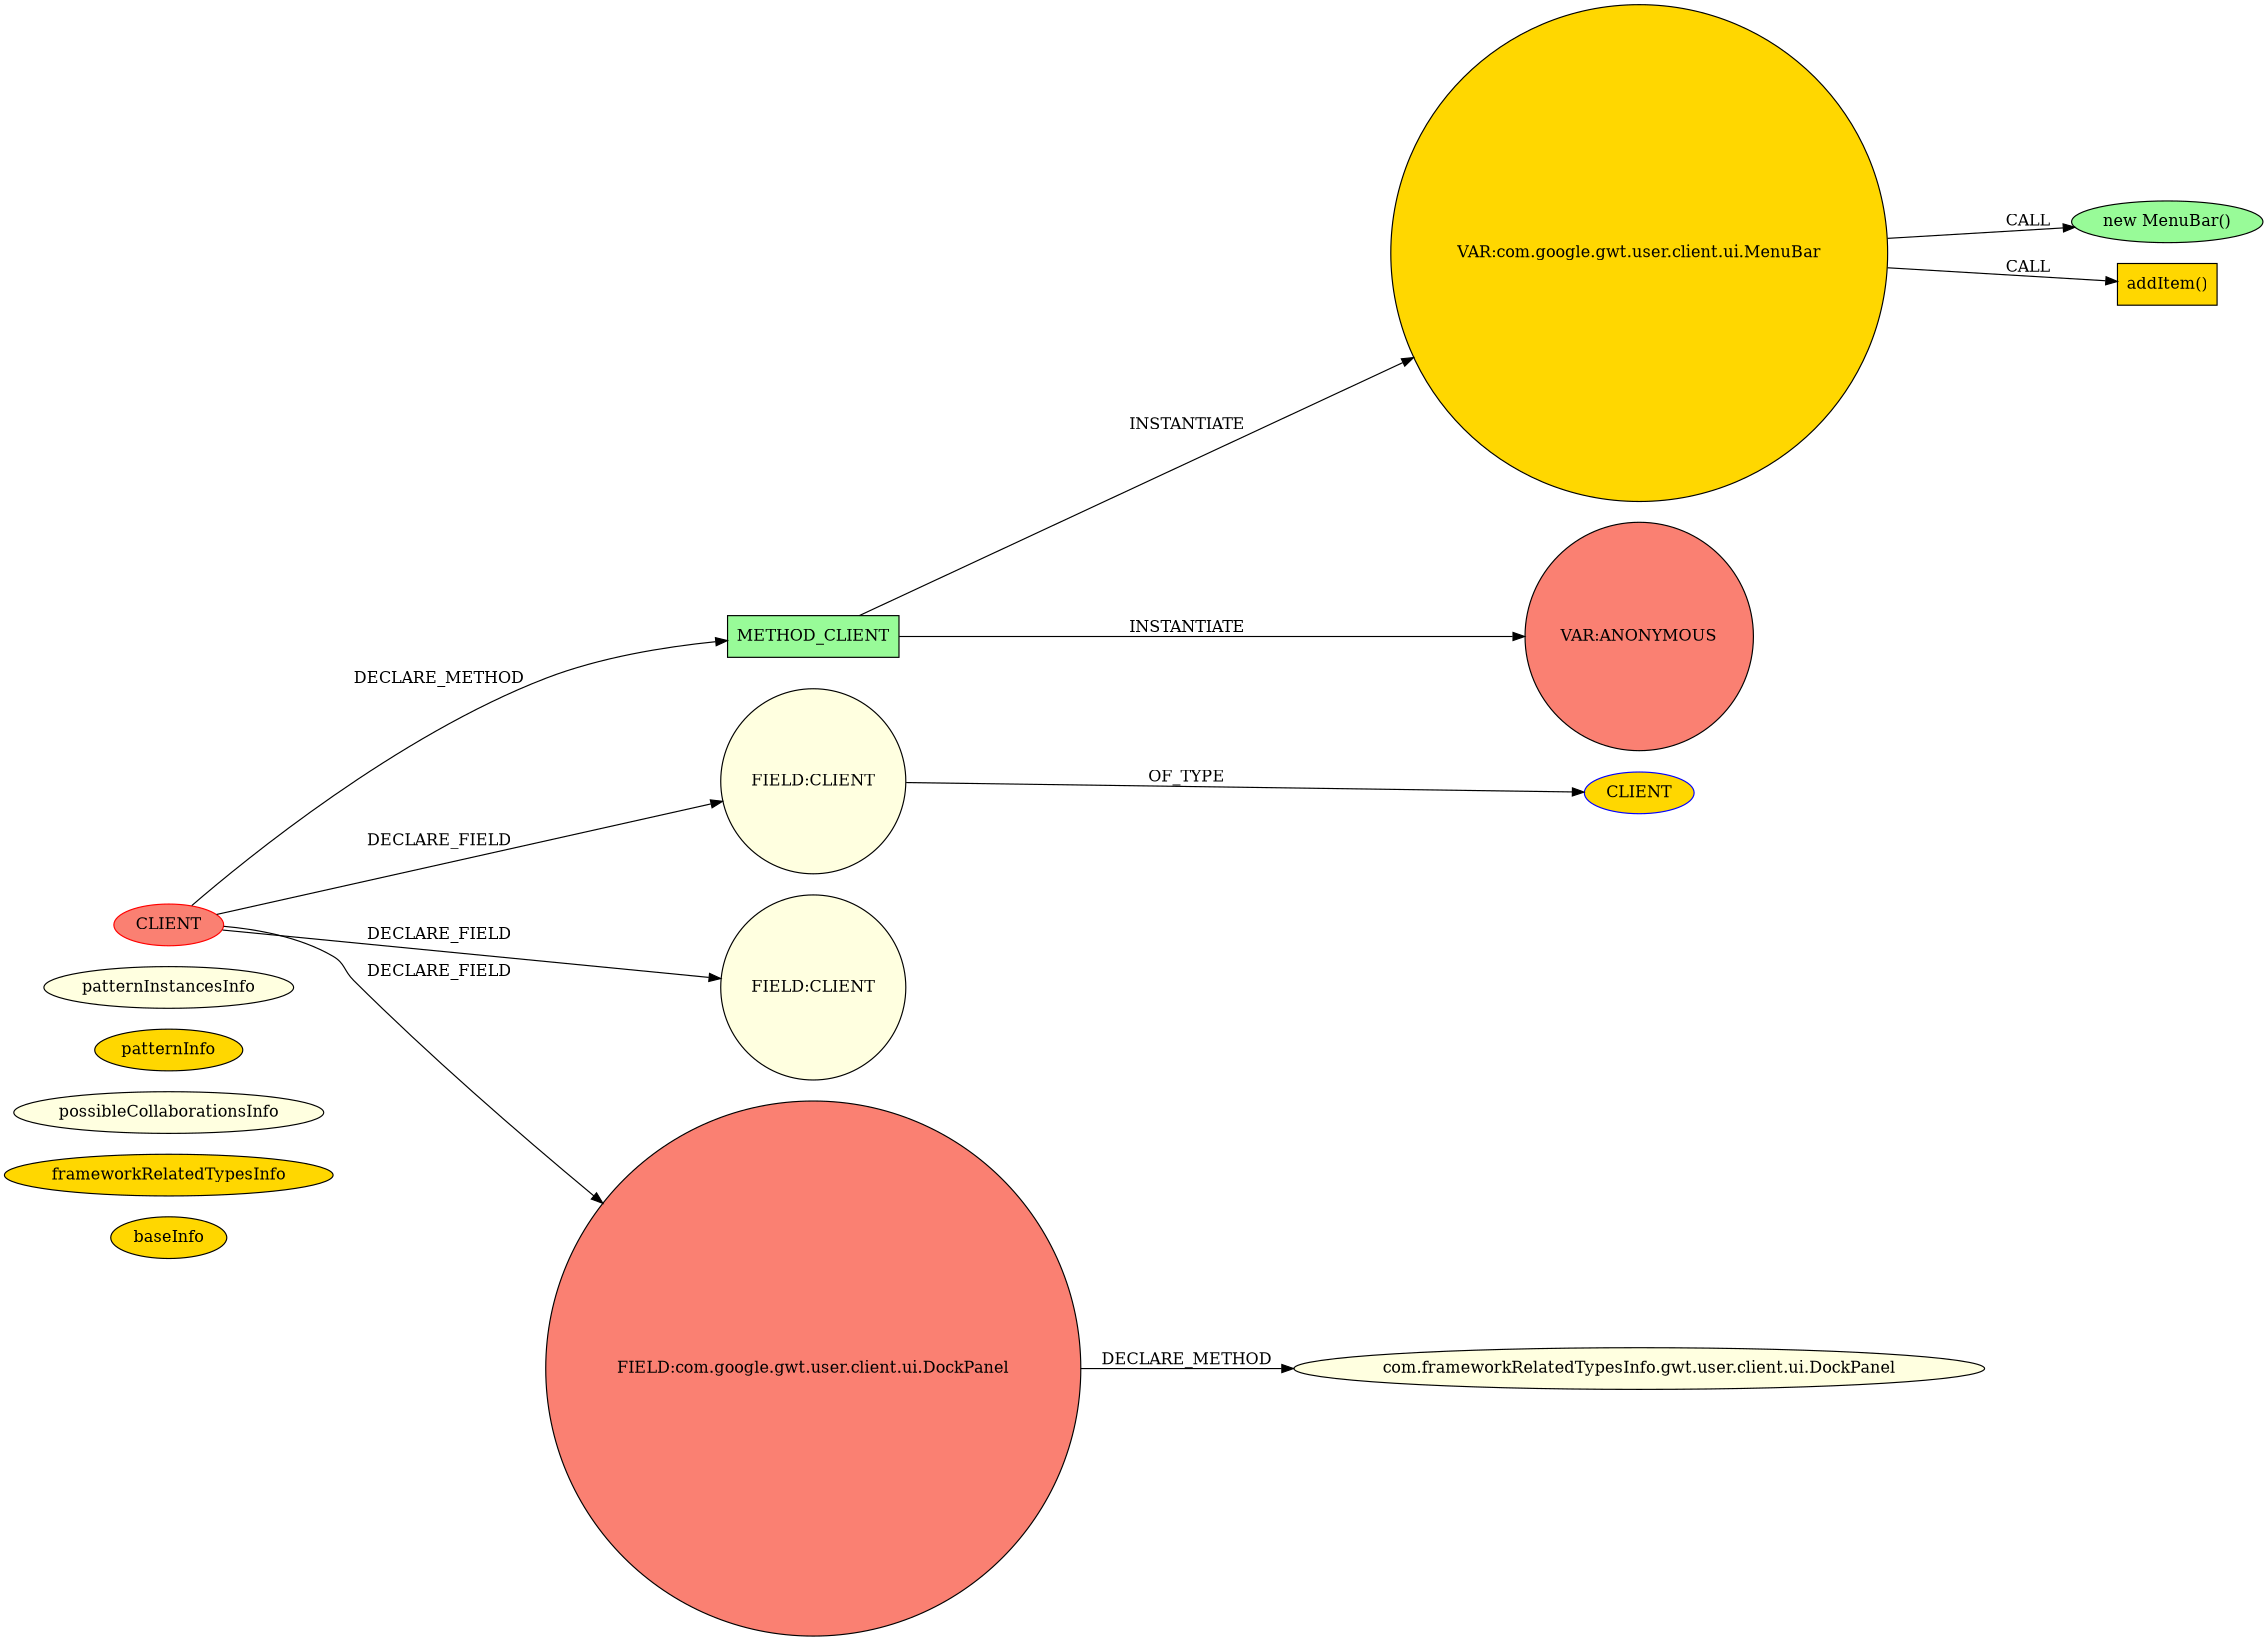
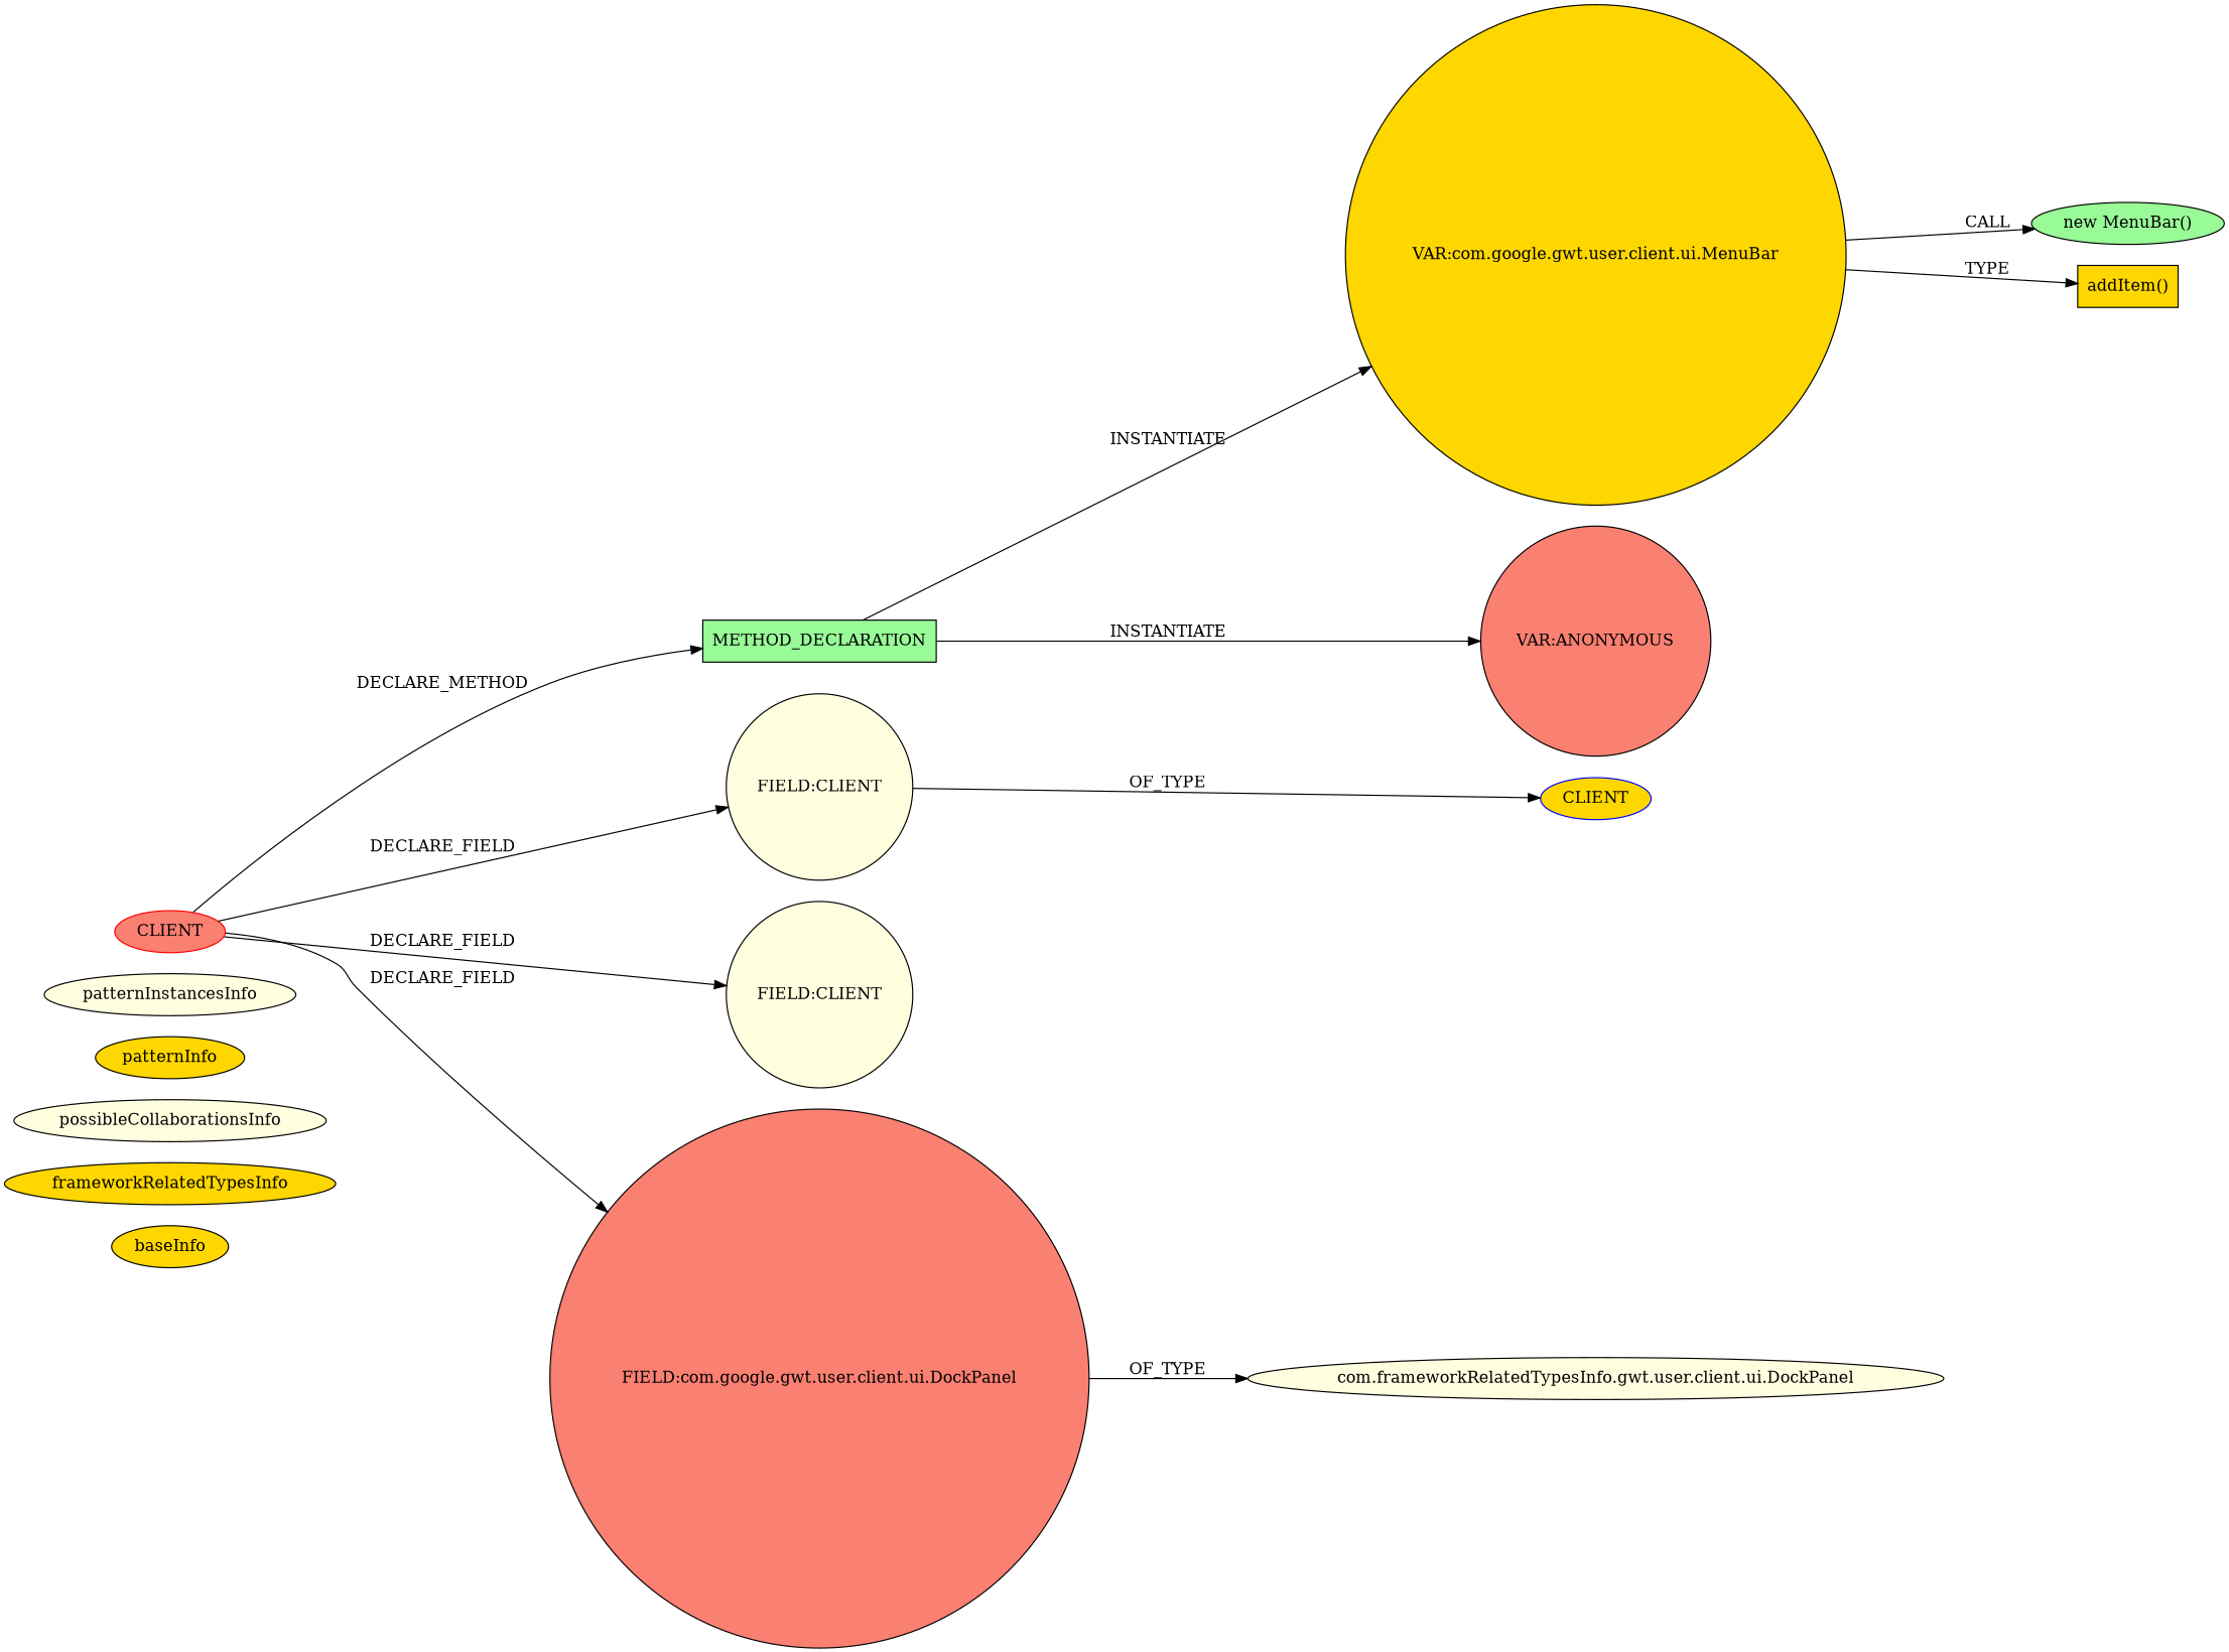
  digraph {
    rankdir=LR
    node [fillcolor=gold style=filled isFrameworkType=false]
    baseInfo [category=pattern graphId=1196 isAnonymous=false possibleRelation=false isFrameworkType=""]
    frameworkRelatedTypesInfo [isFrameworkType=""]
    possibleCollaborationsInfo [fillcolor=lightyellow isFrameworkType=""]
    patternInfo [frequency=2.0 patternRootClient=0 isFrameworkType=""]
    patternInstancesInfo [0="hmiguellima-ugat~/hmiguellima-ugat/ugat-master/src/org/ucp/gwt/widgets/MVCTable.java~MVCTable~3009" 1="MainMain-ChatCafeine~/MainMain-ChatCafeine/ChatCafeine-master/ChatCafeine/src/sources/client/vue/Core.java~Core~190" fillcolor=lightyellow isFrameworkType=""]
    n6 [fillcolor=palegreen label="new MenuBar()" vertexType=CONSTRUCTOR_CALL]
    n7 [label="VAR:com.google.gwt.user.client.ui.MenuBar" shape=circle vertexType=VARIABLE_EXPRESION]
    n8 [label="addItem()" shape=box vertexType=INSIDE_CALL]
-   n9 [fillcolor=palegreen label=METHOD_CLIENT shape=box vertexType=CLIENT_METHOD_DECLARATION]
+   n9 [fillcolor=palegreen label=METHOD_DECLARATION shape=box vertexType=CLIENT_METHOD_DECLARATION]
    n10 [fillcolor=salmon label="VAR:ANONYMOUS" shape=circle vertexType=VARIABLE_EXPRESION]
    n11 [color=red fillcolor=salmon label=CLIENT vertexType=ROOT_CLIENT_CLASS_DECLARATION]
    n12 [fillcolor=lightyellow label="FIELD:CLIENT" shape=circle vertexType=FIELD_DECLARATION]
    n13 [fillcolor=lightyellow label="FIELD:CLIENT" shape=circle vertexType=FIELD_DECLARATION]
    n14 [fillcolor=salmon label="FIELD:com.google.gwt.user.client.ui.DockPanel" shape=circle vertexType=FIELD_DECLARATION]
    n15 [color=blue label=CLIENT vertexType=REFERENCE_CLIENT_CLASS_DECLARATION]
    n16 [fillcolor=lightyellow label="com.frameworkRelatedTypesInfo.gwt.user.client.ui.DockPanel" vertexType=FRAMEWORK_CLASS_TYPE]
    n7 -> n6 [label=CALL]
-   n7 -> n8 [label=CALL]
+   n7 -> n8 [label=TYPE]
    n9 -> n7 [label=INSTANTIATE]
    n9 -> n10 [label=INSTANTIATE]
    n11 -> n9 [label=DECLARE_METHOD]
    n11 -> n12 [label=DECLARE_FIELD]
    n11 -> n13 [label=DECLARE_FIELD]
    n11 -> n14 [label=DECLARE_FIELD]
    n12 -> n15 [label=OF_TYPE]
-   n14 -> n16 [label=DECLARE_METHOD]
+   n14 -> n16 [label=OF_TYPE]
  }
